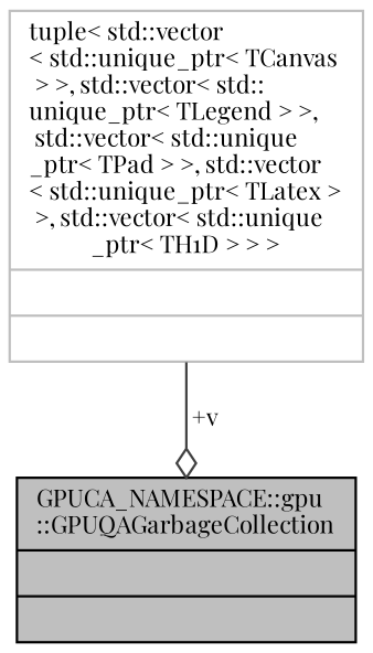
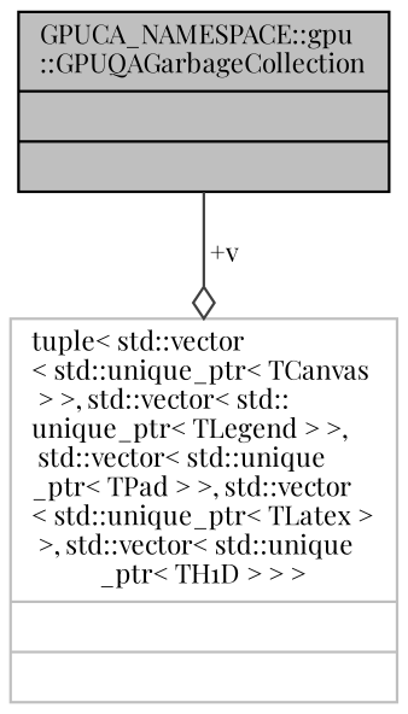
  digraph {
    fontname="Playfair Display"
    node [fontname="Playfair Display" fontsize=10 shape=record]
    n1 [color=black fillcolor=grey75 fontcolor=black height=0.2 label="{GPUCA_NAMESPACE::gpu\l::GPUQAGarbageCollection\n||}" style=filled width=0.4]
    n2 [color=grey75 height=0.2 label="{tuple\< std::vector\l\< std::unique_ptr\< TCanvas\l \> \>, std::vector\< std::\lunique_ptr\< TLegend \> \>,\l std::vector\< std::unique\l_ptr\< TPad \> \>, std::vector\l\< std::unique_ptr\< TLatex \>\l \>, std::vector\< std::unique\l_ptr\< TH1D \> \> \>\n||}" width=0.4]
-   n2 -> n1 [arrowhead=odiamond color=grey25 fontname="Playfair Display" fontsize=10 label=" +v" labelfontname=Helvetica labelfontsize=10 style=solid]
+   n1 -> n2 [arrowhead=odiamond color=grey25 fontname="Playfair Display" fontsize=10 label=" +v" labelfontname=Helvetica labelfontsize=10 style=solid]
  }
